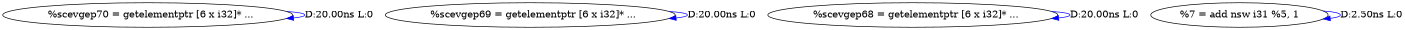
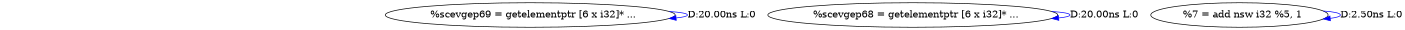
  digraph {
    edge [color=blue]
-   n1 [label="  %scevgep70 = getelementptr [6 x i32]* ..."]
    n2 [label="  %scevgep69 = getelementptr [6 x i32]* ..."]
    n3 [label="  %scevgep68 = getelementptr [6 x i32]* ..."]
-   n4 [label="%7 = add nsw i31 %5, 1"]
-   n1 -> n1 [label="D:20.00ns L:0"]
+   n4 [label="  %7 = add nsw i32 %5, 1"]
    n2 -> n2 [label="D:20.00ns L:0"]
    n3 -> n3 [label="D:20.00ns L:0"]
    n4 -> n4 [label="D:2.50ns L:0"]
  }
